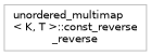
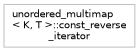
  digraph {
    rankdir=LR
-   n1 [color=grey75 fillcolor=white fontname=Helvetica fontsize=10 height=0.2 label="unordered_multimap\l\< K, T \>::const_reverse\l_reverse" shape=record style=filled width=0.4]
+   n1 [color=grey75 fillcolor=white fontname=Helvetica fontsize=10 height=0.2 label="unordered_multimap\l\< K, T \>::const_reverse\l_iterator" shape=record style=filled width=0.4]
  }
